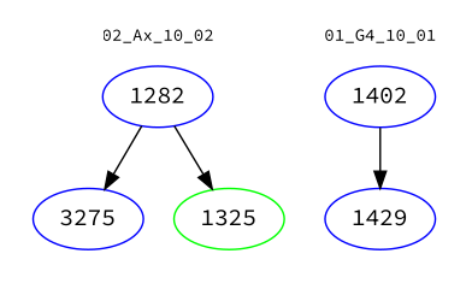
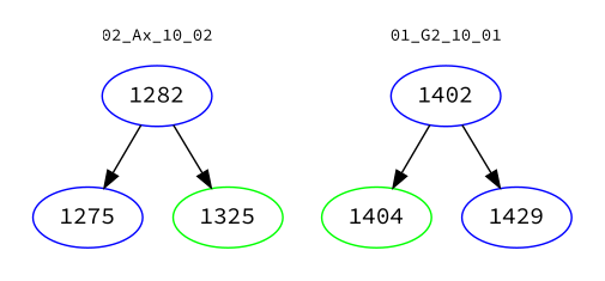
  digraph {
    fontname="Source Code Pro"
    node [color=blue fontname="Source Code Pro"]
    edge [color=black fontname="Source Code Pro"]
    n1 [label=1282]
-   n2 [label=3275]
+   n2 [label=1275]
    n3 [color=green label=1325]
    n4 [label=1402]
+   n5 [color=green label=1404]
    n6 [label=1429]
    subgraph cluster_1 {
      color=white
      fontsize=10
      label="02_Ax_10_02"
      n1
      n2
      n3
    }
    subgraph cluster_2 {
      color=white
      fontsize=10
-     label="01_G4_10_01"
+     label="01_G2_10_01"
      n4
+     n5
      n6
    }
    n1 -> n2
    n1 -> n3
+   n4 -> n5
    n4 -> n6
  }
